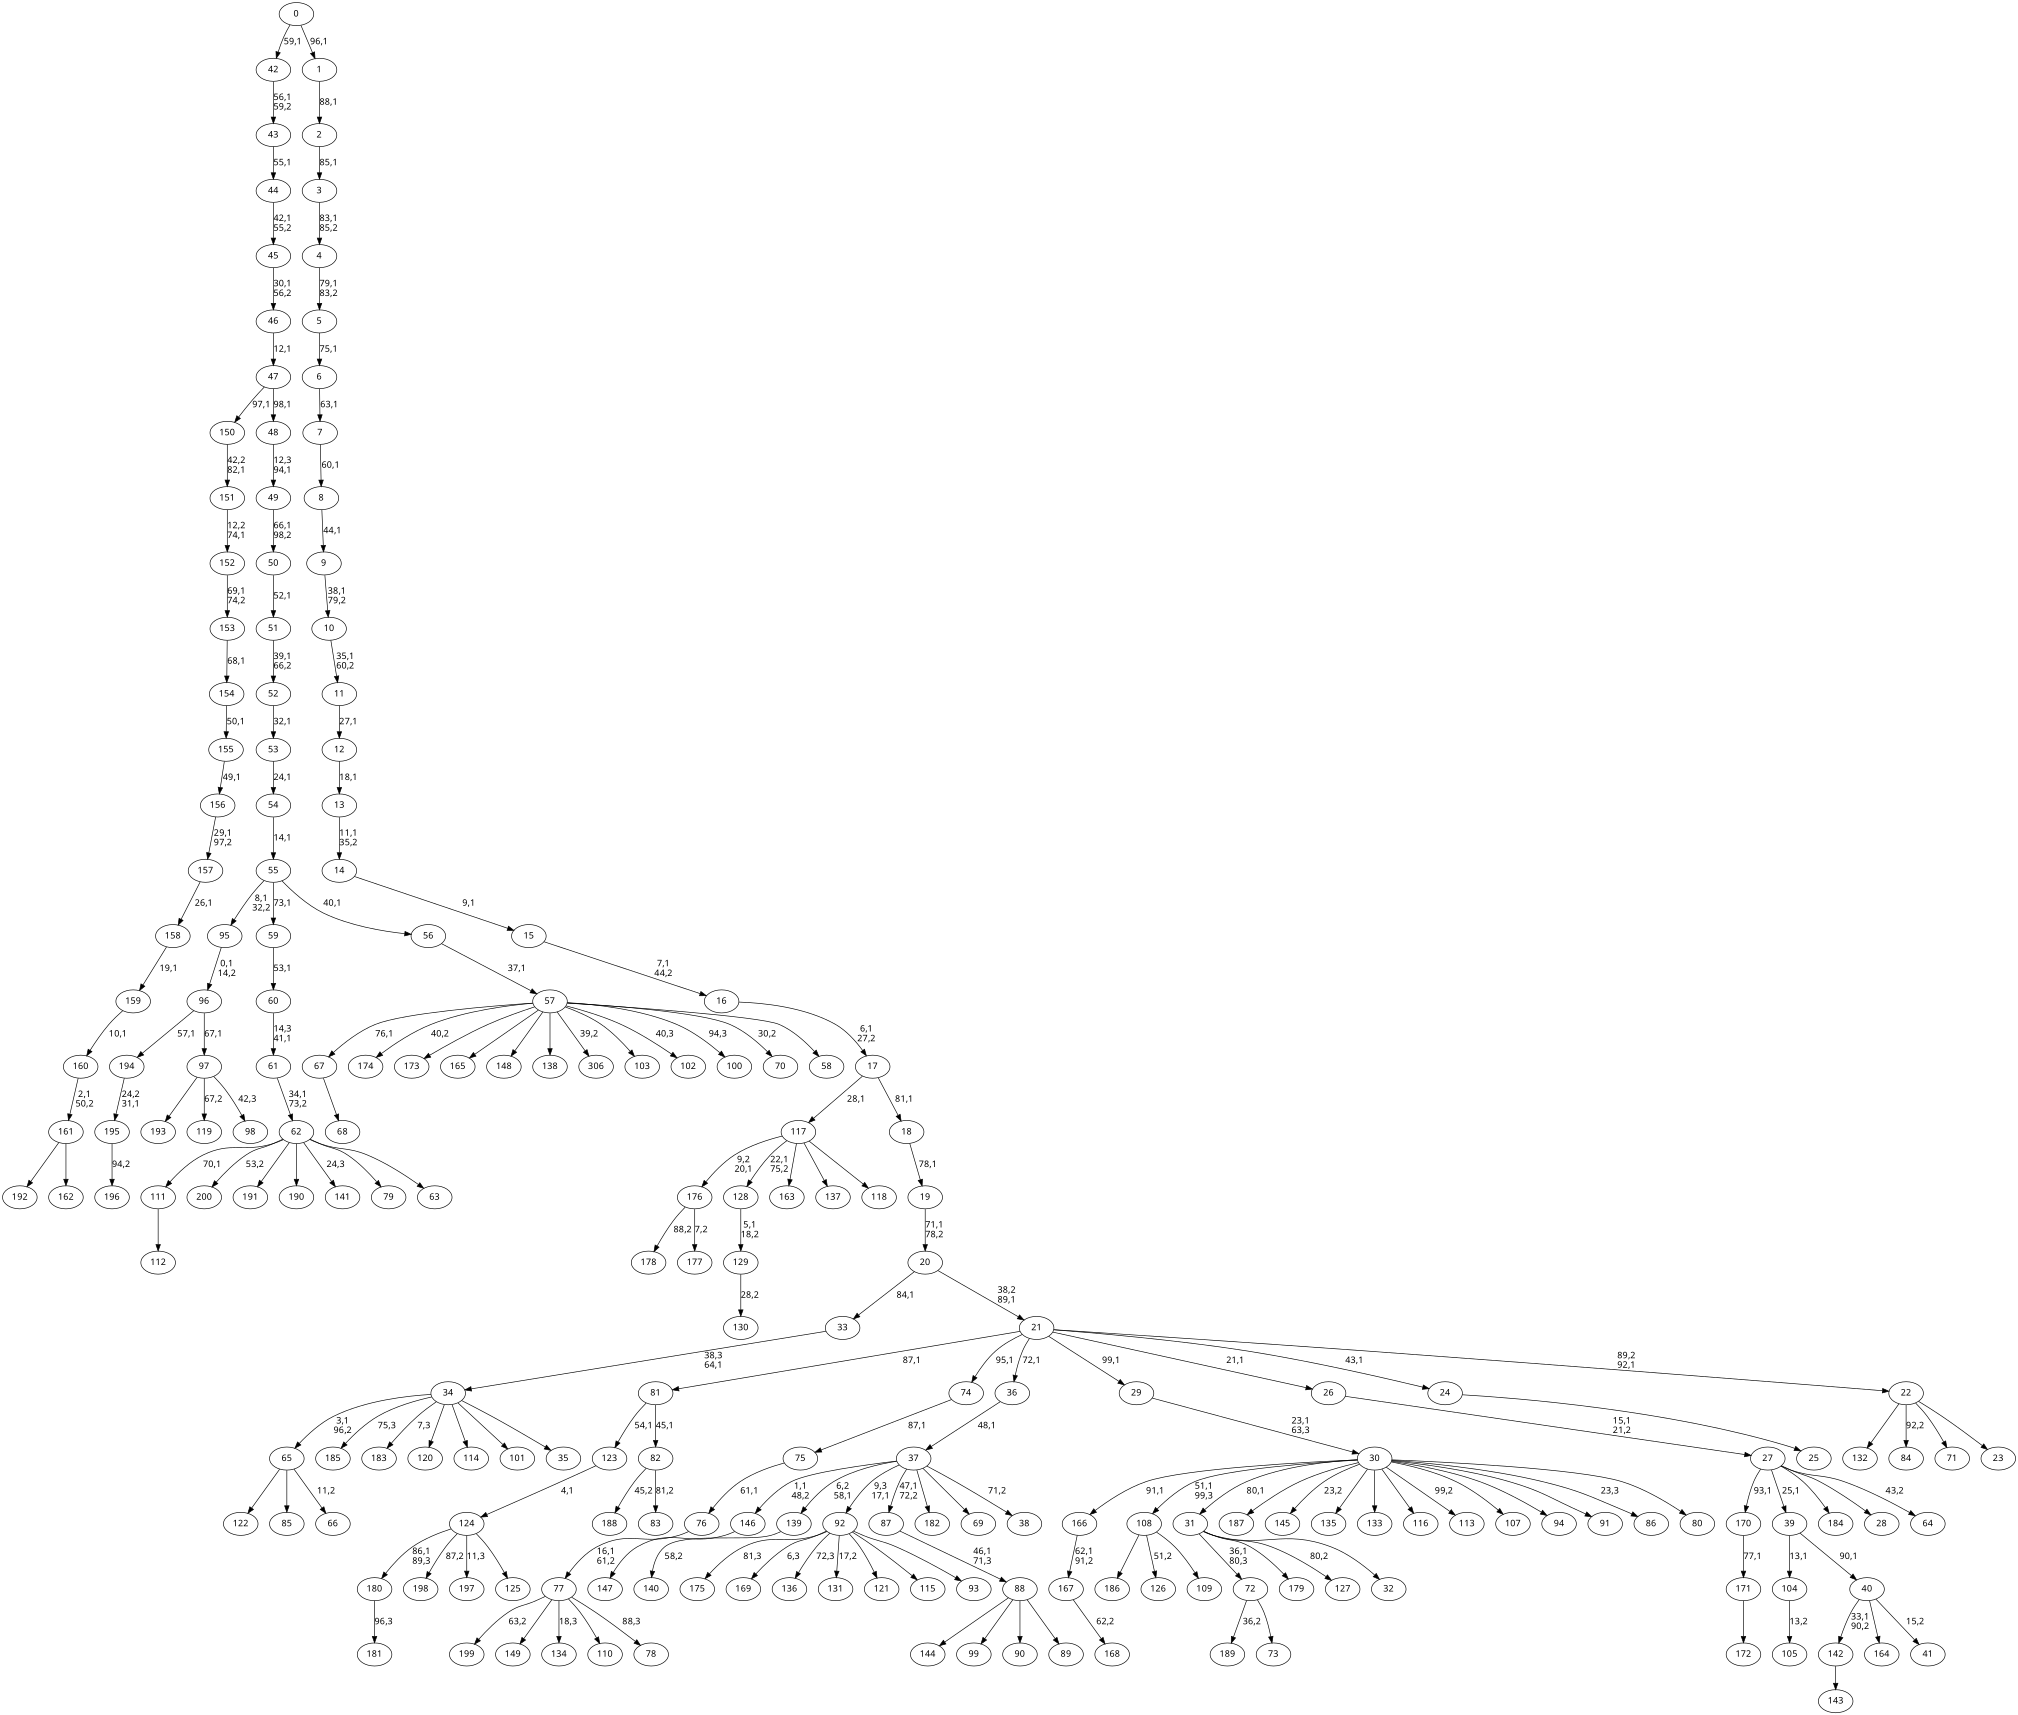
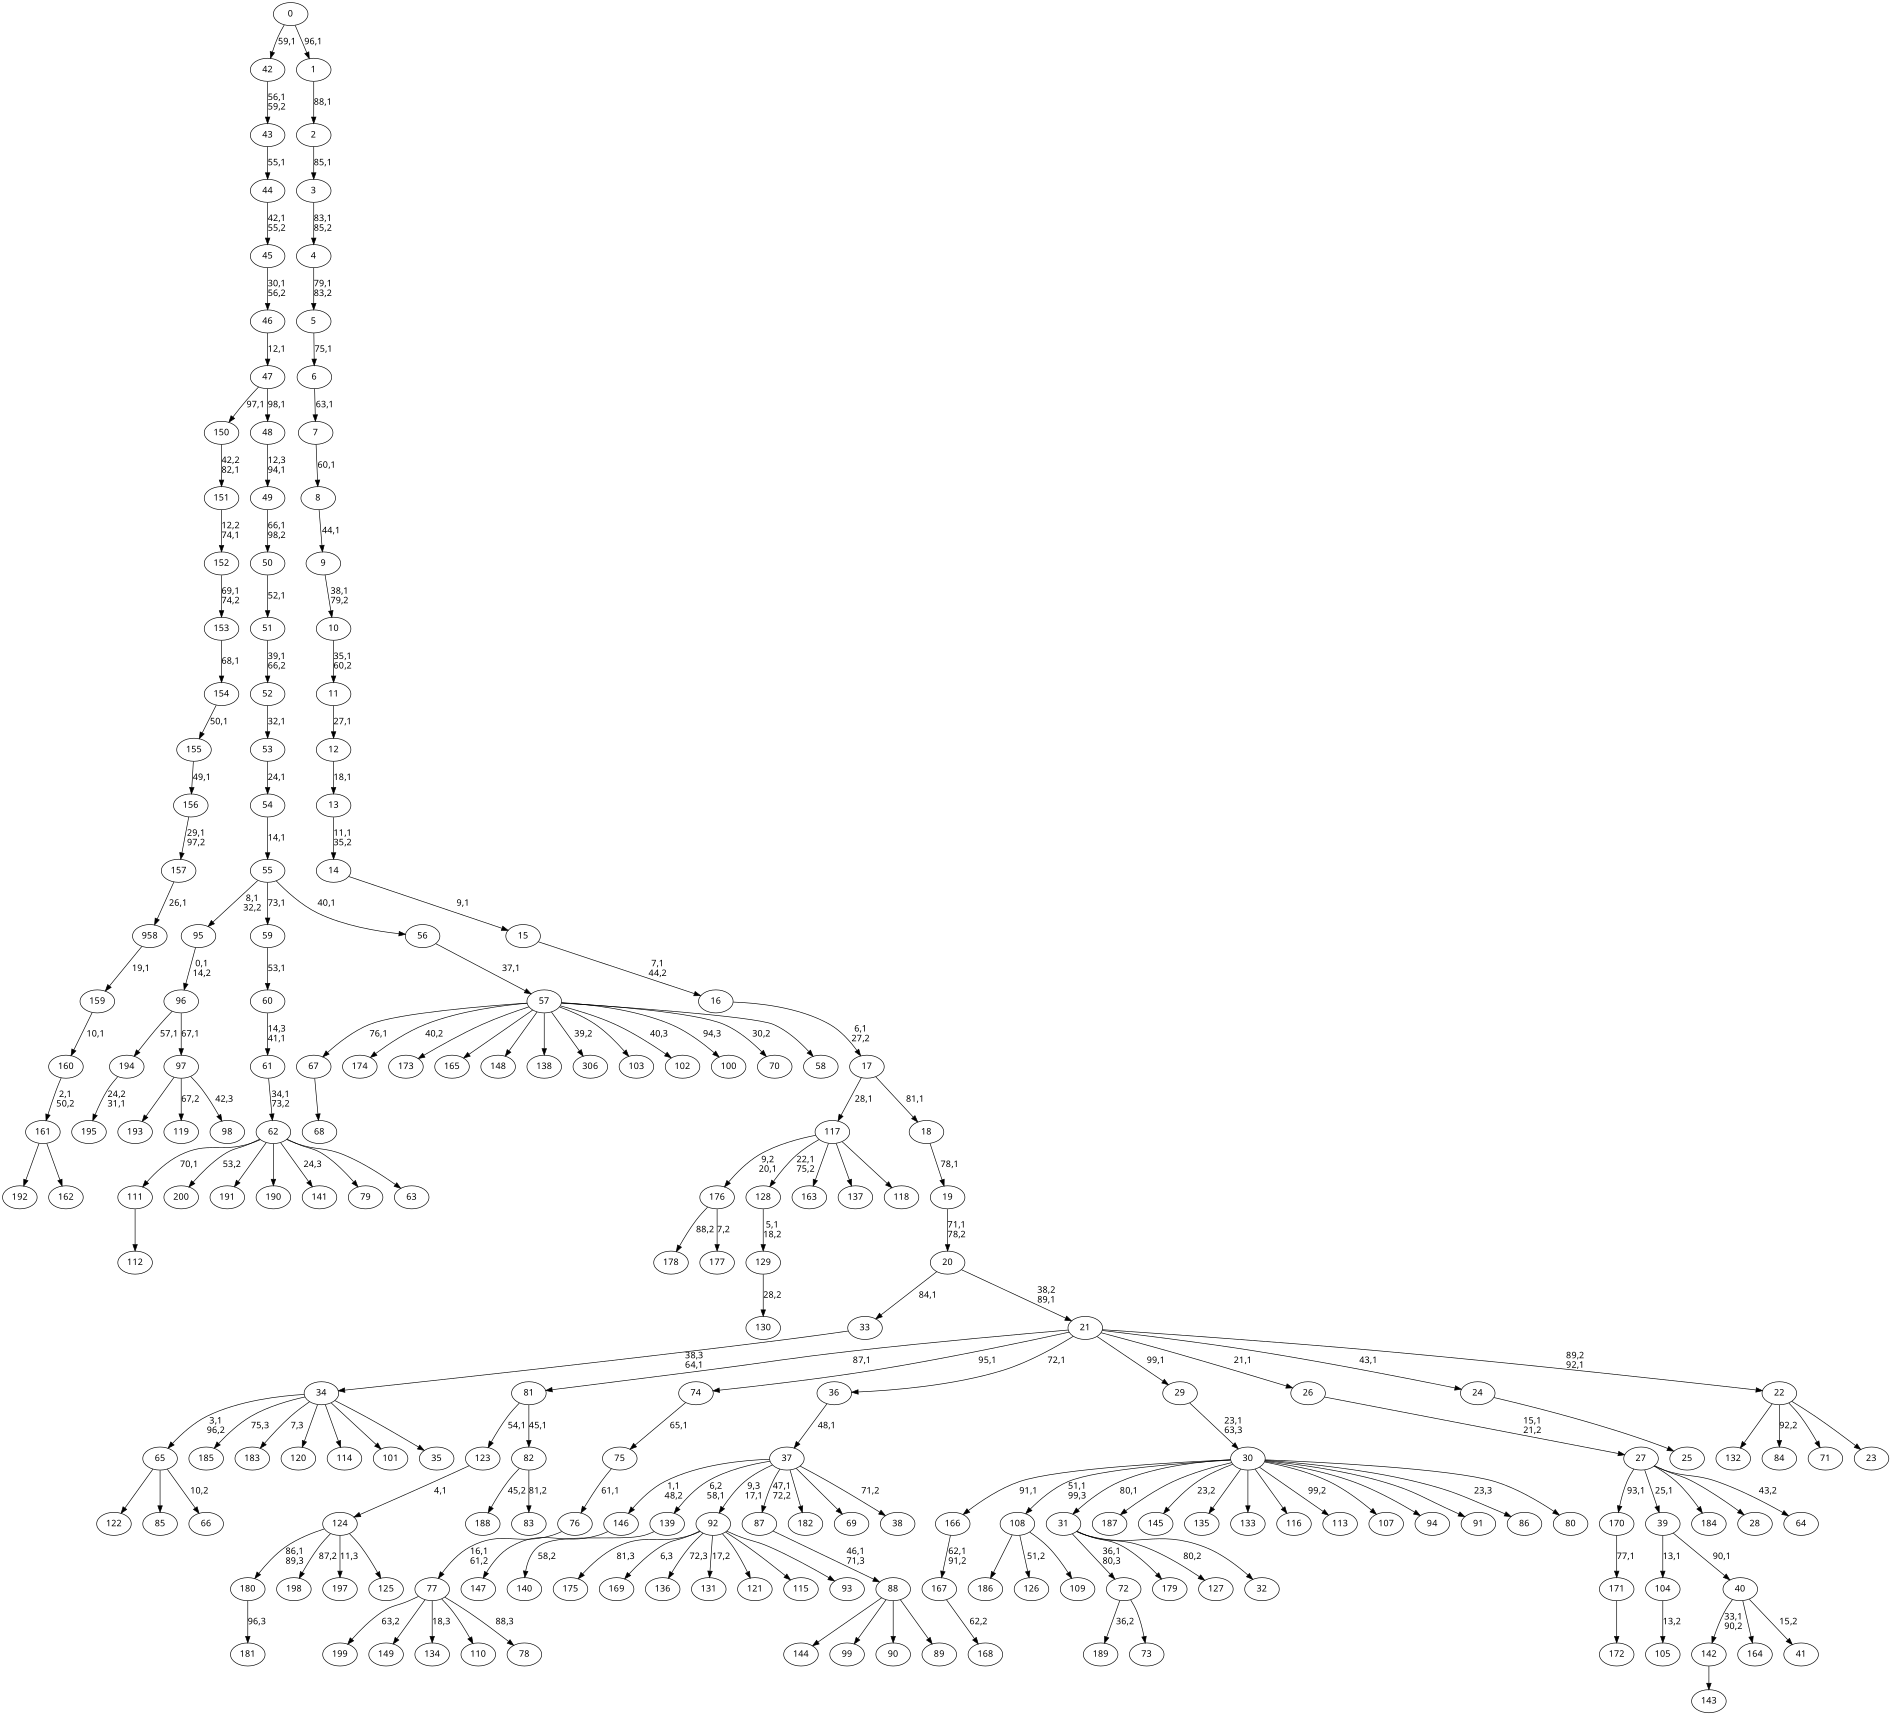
  digraph {
    fontname="Noto Sans"
    node [fontname="Noto Sans"]
    edge [fontname="Noto Sans"]
    195
-   196
    194
    180
    181
    176
    178
    177
    171
    172
    170
    167
    168
    166
    161
    192
    162
    160
    159
-   158
+   158 [label=958]
    157
    156
    155
    154
    153
    152
    151
    150
    146
    147
    142
    143
    139
    140
    129
    130
    128
    124
    198
    197
    125
    123
    117
    163
    137
    118
    111
    112
    108
    186
    126
    109
    104
    105
    97
    193
    119
    98
    96
    95
    92
    175
    169
    136
    131
    121
    115
    93
    88
    144
    99
    90
    89
    87
    82
    188
    83
    81
    77
    199
    149
    134
    110
    78
    76
    75
    74
    72
    189
    73
    67
    68
    65
    122
    85
    66
    62
    200
    191
    190
    141
    79
    63
    61
    60
    59
    57
    174
    173
    165
    148
    138
    n113 [label=306]
    103
    102
    100
    70
    58
    56
    55
    54
    53
    52
    51
    50
    49
    48
    47
    46
    45
    44
    43
    42
    40
    164
    41
    39
    37
    182
    69
    38
    36
    34
    185
    183
    120
    114
    101
    35
    33
    31
    179
    127
    32
    30
    187
    145
    135
    133
    116
    113
    107
    94
    91
    86
    80
    29
    27
    184
    28
    64
    26
    24
    25
    22
    132
    84
    71
    23
    21
    20
    19
    18
    17
    16
    15
    14
    13
    12
    11
    10
    9
    8
    7
    6
    5
    4
    3
    2
    1
    0
-   195 -> 196 [label="94,2"]
    194 -> 195 [label="24,2\n31,1"]
    180 -> 181 [label="96,3"]
    176 -> 178 [label="88,2"]
    176 -> 177 [label="7,2"]
    171 -> 172
    170 -> 171 [label="77,1"]
    167 -> 168 [label="62,2"]
    166 -> 167 [label="62,1\n91,2"]
    161 -> 192
    161 -> 162
    160 -> 161 [label="2,1\n50,2"]
    159 -> 160 [label="10,1"]
    158 -> 159 [label="19,1"]
    157 -> 158 [label="26,1"]
    156 -> 157 [label="29,1\n97,2"]
    155 -> 156 [label="49,1"]
    154 -> 155 [label="50,1"]
    153 -> 154 [label="68,1"]
    152 -> 153 [label="69,1\n74,2"]
    151 -> 152 [label="12,2\n74,1"]
    150 -> 151 [label="42,2\n82,1"]
    146 -> 147
    142 -> 143
    139 -> 140 [label="58,2"]
    129 -> 130 [label="28,2"]
    128 -> 129 [label="5,1\n18,2"]
    124 -> 180 [label="86,1\n89,3"]
    124 -> 198 [label="87,2"]
    124 -> 197 [label="11,3"]
    124 -> 125
    123 -> 124 [label="4,1"]
    117 -> 176 [label="9,2\n20,1"]
    117 -> 128 [label="22,1\n75,2"]
    117 -> 163
    117 -> 137
    117 -> 118
    111 -> 112
    108 -> 186
    108 -> 126 [label="51,2"]
    108 -> 109
    104 -> 105 [label="13,2"]
    97 -> 193
    97 -> 119 [label="67,2"]
    97 -> 98 [label="42,3"]
    96 -> 194 [label="57,1"]
    96 -> 97 [label="67,1"]
    95 -> 96 [label="0,1\n14,2"]
    92 -> 175 [label="81,3"]
    92 -> 169 [label="6,3"]
    92 -> 136 [label="72,3"]
    92 -> 131 [label="17,2"]
    92 -> 121
    92 -> 115
    92 -> 93
    88 -> 144
    88 -> 99
    88 -> 90
    88 -> 89
    87 -> 88 [label="46,1\n71,3"]
    82 -> 188 [label="45,2"]
    82 -> 83 [label="81,2"]
    81 -> 123 [label="54,1"]
    81 -> 82 [label="45,1"]
    77 -> 199 [label="63,2"]
    77 -> 149
    77 -> 134 [label="18,3"]
    77 -> 110
    77 -> 78 [label="88,3"]
    76 -> 77 [label="16,1\n61,2"]
    75 -> 76 [label="61,1"]
-   74 -> 75 [label="87,1"]
+   74 -> 75 [label="65,1"]
    72 -> 189 [label="36,2"]
    72 -> 73
    67 -> 68
    65 -> 122
    65 -> 85
-   65 -> 66 [label="11,2"]
+   65 -> 66 [label="10,2"]
    62 -> 111 [label="70,1"]
    62 -> 200 [label="53,2"]
    62 -> 191
    62 -> 190
    62 -> 141 [label="24,3"]
    62 -> 79
    62 -> 63
    61 -> 62 [label="34,1\n73,2"]
    60 -> 61 [label="14,3\n41,1"]
    59 -> 60 [label="53,1"]
    57 -> 67 [label="76,1"]
    57 -> 174 [label="40,2"]
    57 -> 173
    57 -> 165
    57 -> 148
    57 -> 138
    57 -> n113 [label="39,2"]
    57 -> 103
    57 -> 102 [label="40,3"]
    57 -> 100 [label="94,3"]
    57 -> 70 [label="30,2"]
    57 -> 58
    56 -> 57 [label="37,1"]
    55 -> 95 [label="8,1\n32,2"]
    55 -> 59 [label="73,1"]
    55 -> 56 [label="40,1"]
    54 -> 55 [label="14,1"]
    53 -> 54 [label="24,1"]
    52 -> 53 [label="32,1"]
    51 -> 52 [label="39,1\n66,2"]
    50 -> 51 [label="52,1"]
    49 -> 50 [label="66,1\n98,2"]
    48 -> 49 [label="12,3\n94,1"]
    47 -> 150 [label="97,1"]
    47 -> 48 [label="98,1"]
    46 -> 47 [label="12,1"]
    45 -> 46 [label="30,1\n56,2"]
    44 -> 45 [label="42,1\n55,2"]
    43 -> 44 [label="55,1"]
    42 -> 43 [label="56,1\n59,2"]
    40 -> 142 [label="33,1\n90,2"]
    40 -> 164
    40 -> 41 [label="15,2"]
    39 -> 104 [label="13,1"]
    39 -> 40 [label="90,1"]
    37 -> 146 [label="1,1\n48,2"]
    37 -> 139 [label="6,2\n58,1"]
    37 -> 92 [label="9,3\n17,1"]
    37 -> 87 [label="47,1\n72,2"]
    37 -> 182
    37 -> 69
    37 -> 38 [label="71,2"]
    36 -> 37 [label="48,1"]
    34 -> 65 [label="3,1\n96,2"]
    34 -> 185 [label="75,3"]
    34 -> 183 [label="7,3"]
    34 -> 120
    34 -> 114
    34 -> 101
    34 -> 35
    33 -> 34 [label="38,3\n64,1"]
    31 -> 72 [label="36,1\n80,3"]
    31 -> 179
    31 -> 127 [label="80,2"]
    31 -> 32
    30 -> 166 [label="91,1"]
    30 -> 108 [label="51,1\n99,3"]
    30 -> 31 [label="80,1"]
    30 -> 187
    30 -> 145 [label="23,2"]
    30 -> 135
    30 -> 133
    30 -> 116
    30 -> 113 [label="99,2"]
    30 -> 107
    30 -> 94
    30 -> 91
    30 -> 86 [label="23,3"]
    30 -> 80
    29 -> 30 [label="23,1\n63,3"]
    27 -> 170 [label="93,1"]
    27 -> 39 [label="25,1"]
    27 -> 184
    27 -> 28
    27 -> 64 [label="43,2"]
    26 -> 27 [label="15,1\n21,2"]
    24 -> 25
    22 -> 132
    22 -> 84 [label="92,2"]
    22 -> 71
    22 -> 23
    21 -> 81 [label="87,1"]
    21 -> 74 [label="95,1"]
    21 -> 36 [label="72,1"]
    21 -> 29 [label="99,1"]
    21 -> 26 [label="21,1"]
    21 -> 24 [label="43,1"]
    21 -> 22 [label="89,2\n92,1"]
    20 -> 33 [label="84,1"]
    20 -> 21 [label="38,2\n89,1"]
    19 -> 20 [label="71,1\n78,2"]
    18 -> 19 [label="78,1"]
    17 -> 117 [label="28,1"]
    17 -> 18 [label="81,1"]
    16 -> 17 [label="6,1\n27,2"]
    15 -> 16 [label="7,1\n44,2"]
    14 -> 15 [label="9,1"]
    13 -> 14 [label="11,1\n35,2"]
    12 -> 13 [label="18,1"]
    11 -> 12 [label="27,1"]
    10 -> 11 [label="35,1\n60,2"]
    9 -> 10 [label="38,1\n79,2"]
    8 -> 9 [label="44,1"]
    7 -> 8 [label="60,1"]
    6 -> 7 [label="63,1"]
    5 -> 6 [label="75,1"]
    4 -> 5 [label="79,1\n83,2"]
    3 -> 4 [label="83,1\n85,2"]
    2 -> 3 [label="85,1"]
    1 -> 2 [label="88,1"]
    0 -> 42 [label="59,1"]
    0 -> 1 [label="96,1"]
  }
